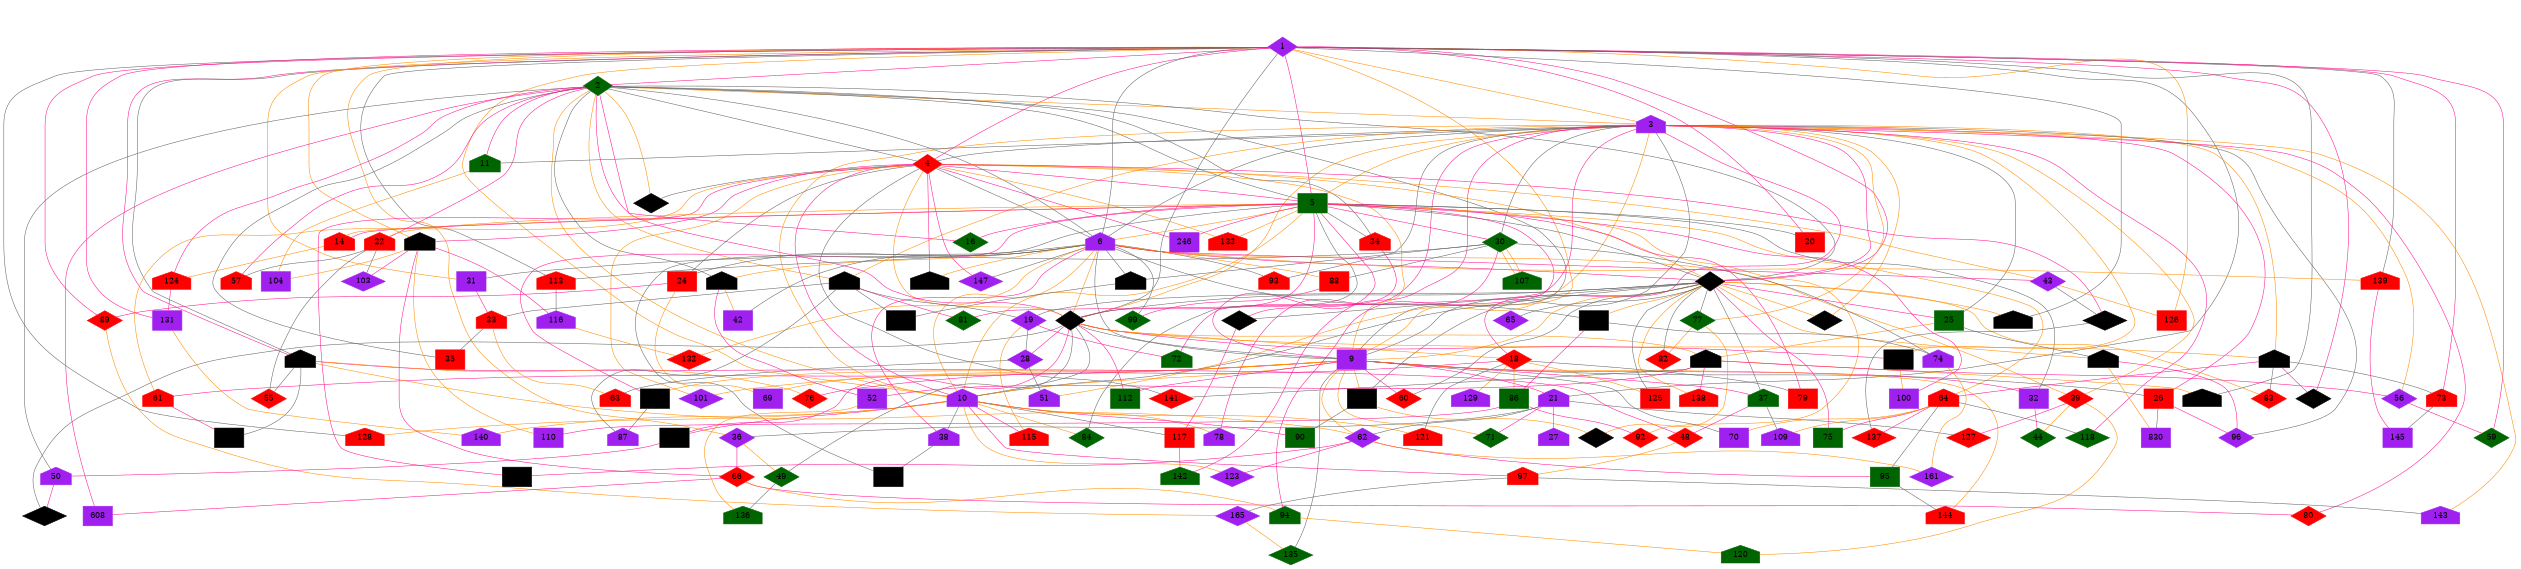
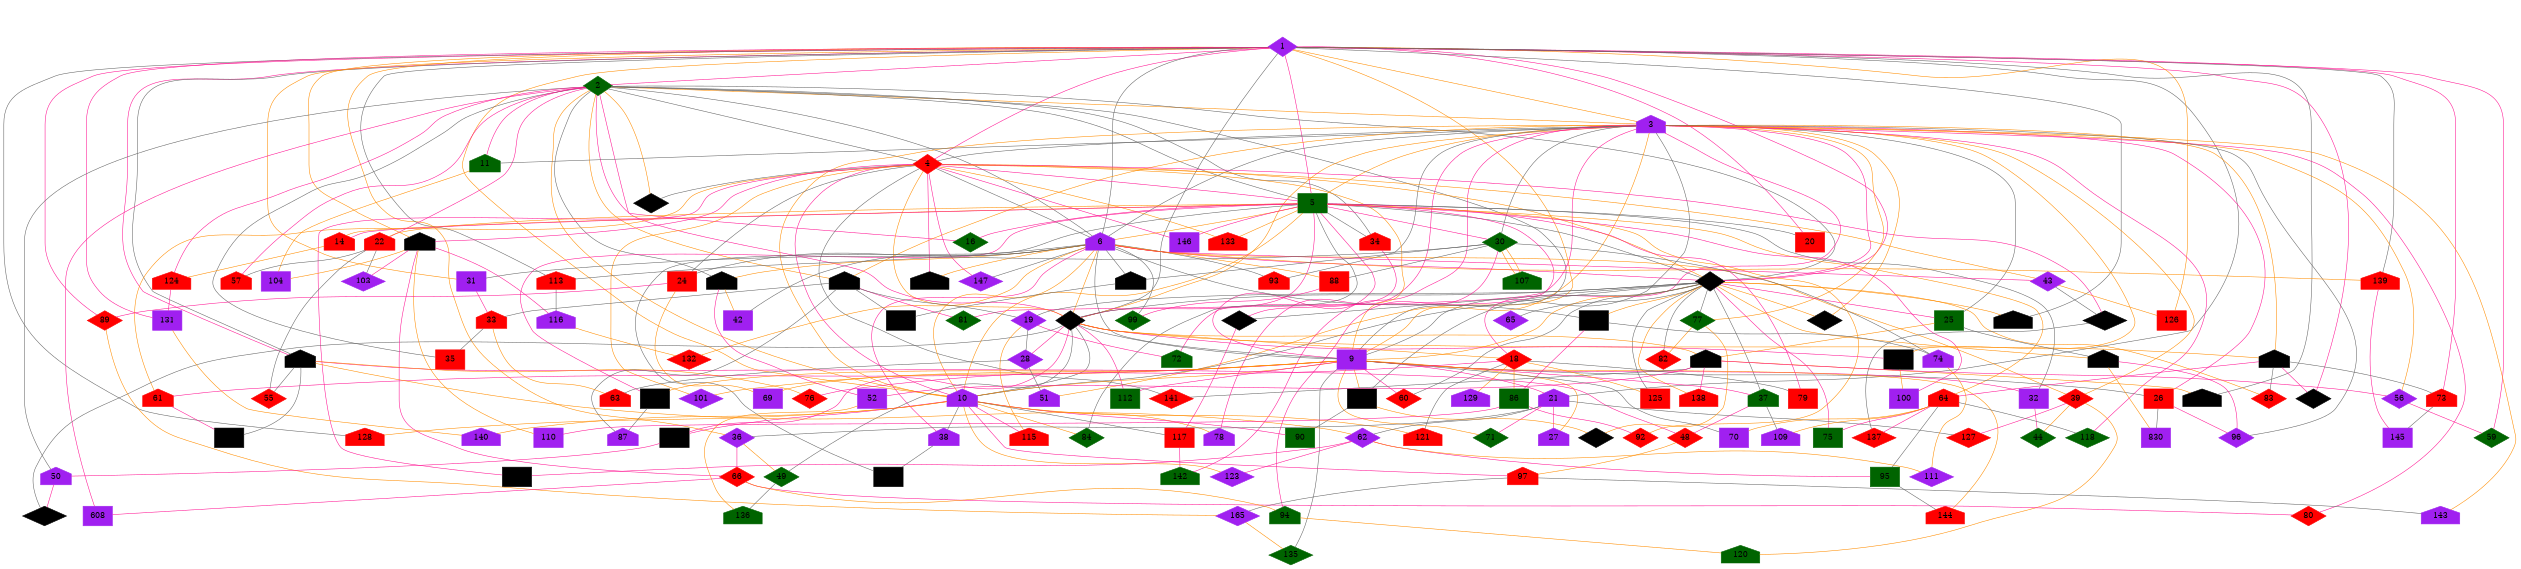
  graph {
    node [color=purple shape=house style=filled]
    edge [color=gray40]
    1 [shape=diamond]
    2 [color=darkgreen shape=diamond]
    3
    4 [color=red shape=diamond]
    5 [color=darkgreen shape=box]
    6
    7 [color=black shape=diamond]
    8 [color=black shape=diamond]
    9 [shape=box]
    10
    13 [color=black]
    20 [color=red shape=box]
    21
    31 [shape=box]
    36 [shape=diamond]
    46 [color=black]
    58 [color=black shape=diamond]
    59 [color=darkgreen shape=diamond]
    73 [color=red]
    89 [color=red shape=diamond]
    113 [color=red]
    126 [color=red shape=box]
    128 [color=red]
    131 [shape=box]
    139 [color=red]
    148 [color=black]
    149 [color=black]
    11 [color=darkgreen]
    12 [color=black]
    15 [color=black]
    16 [color=darkgreen shape=diamond]
    22 [color=red]
    34 [color=red]
    35 [color=red shape=box]
    50
    57 [color=red]
    68 [color=black shape=diamond]
    n38 [label=608 shape=box]
    124 [color=red]
    17 [color=black]
    18 [color=red shape=diamond]
    25 [color=darkgreen shape=box]
    26 [color=red shape=box]
    30 [color=darkgreen shape=diamond]
    39 [color=red shape=diamond]
    51
    53 [color=black shape=box]
    54 [color=black shape=diamond]
    56 [shape=diamond]
    77 [color=darkgreen shape=diamond]
    78
    80 [color=red shape=diamond]
    81 [color=darkgreen shape=diamond]
    93 [color=red]
    118 [color=darkgreen shape=diamond]
    142 [color=darkgreen]
    143
    96 [shape=diamond]
    24 [color=red shape=box]
    43 [shape=diamond]
    61 [color=red]
    67 [color=black shape=box]
    101 [shape=diamond]
    102 [color=black]
    122 [color=black shape=diamond]
    133 [color=red]
    141 [color=red shape=diamond]
-   146 [shape=box label=246]
+   146 [shape=box]
    147 [shape=diamond]
    14 [color=red]
    32 [shape=box]
    47 [color=black shape=box]
    64 [color=red]
    72 [color=darkgreen]
    79 [color=red shape=box]
    84 [color=darkgreen shape=diamond]
    92 [color=red shape=diamond]
    100 [shape=box]
    106 [color=black shape=box]
    23 [color=black shape=box]
    38
    42 [shape=box]
    88 [color=red shape=box]
    91 [color=black]
    99 [color=darkgreen shape=diamond]
    132 [color=red shape=diamond]
    65 [shape=diamond]
    19 [shape=diamond]
    37 [color=darkgreen]
    41 [color=black shape=box]
    45 [color=black]
    60 [color=red shape=diamond]
    75 [color=darkgreen shape=box]
    82 [color=red shape=diamond]
    83 [color=red shape=diamond]
    85 [color=black shape=diamond]
    125 [color=red shape=box]
    138 [color=red]
    28 [shape=diamond]
    29 [color=black shape=box]
    40 [color=black]
    49 [color=darkgreen shape=diamond]
    112 [color=darkgreen shape=box]
    119 [color=black shape=diamond]
    27
    69 [shape=box]
    70 [shape=box]
    71 [color=darkgreen shape=diamond]
    135 [color=darkgreen shape=diamond]
    144 [color=red]
    90 [color=darkgreen shape=box]
    97 [color=red]
    115 [color=red]
    117 [color=red shape=box]
    121 [color=red]
    123 [shape=diamond]
    140
    48 [color=red shape=diamond]
    55 [color=red shape=diamond]
    62 [shape=diamond]
    76 [color=red shape=diamond]
    114 [color=black shape=box]
    127 [color=red shape=diamond]
    33 [color=red]
    66 [color=red shape=diamond]
    104 [shape=box]
    103 [shape=diamond]
    110 [shape=box]
    116
    145 [shape=box]
    n131 [label=165 shape=diamond]
    87
    134 [color=black shape=box]
    52 [shape=box]
    129
    86 [color=darkgreen shape=box]
    n137 [label=830 shape=box]
    74
    94 [color=darkgreen]
    107 [color=darkgreen]
    44 [color=darkgreen shape=diamond]
    120 [color=darkgreen]
    98 [color=black shape=diamond]
    137 [color=red shape=diamond]
    109
    95 [color=darkgreen shape=box]
    63 [color=red]
    136 [color=darkgreen]
-   111 [shape=diamond label=161]
+   111 [shape=diamond]
    1 -- 2 [color=deeppink]
    1 -- 3 [color=darkorange]
    1 -- 4 [color=deeppink]
    1 -- 5 [color=deeppink]
    1 -- 6
    1 -- 7 [color=deeppink]
    1 -- 8
    1 -- 9 [color=darkorange]
    1 -- 10 [color=darkorange]
    1 -- 13 [color=deeppink]
    1 -- 13
    1 -- 20 [color=deeppink]
    1 -- 21
    1 -- 31 [color=darkorange]
    1 -- 36 [color=darkorange]
    1 -- 46 [color=darkorange]
    1 -- 58 [color=deeppink]
    1 -- 59 [color=deeppink]
    1 -- 73 [color=deeppink]
    1 -- 89 [color=deeppink]
    1 -- 113
    1 -- 126 [color=darkorange]
    1 -- 128
    1 -- 131 [color=deeppink]
    1 -- 139
    1 -- 148
    1 -- 149
    2 -- 3 [color=darkorange]
    2 -- 4
    2 -- 5
    2 -- 6
    2 -- 7
    2 -- 8 [color=deeppink]
    2 -- 9
    2 -- 10 [color=darkorange]
    2 -- 11 [color=deeppink]
    2 -- 12 [color=darkorange]
    2 -- 15
    2 -- 16 [color=deeppink]
    2 -- 22 [color=deeppink]
    2 -- 34
    2 -- 35
    2 -- 50
    2 -- 57 [color=deeppink]
    2 -- 68 [color=darkorange]
    2 -- n38 [color=deeppink]
    2 -- 124 [color=deeppink]
    3 -- 4
    3 -- 5 [color=darkorange]
    3 -- 6
    3 -- 7 [color=deeppink]
    3 -- 8 [color=darkorange]
    3 -- 9
    3 -- 10 [color=darkorange]
    3 -- 11
    3 -- 12 [color=darkorange]
    3 -- 17 [color=darkorange]
    3 -- 18 [color=deeppink]
    3 -- 25
    3 -- 26 [color=deeppink]
    3 -- 30
    3 -- 39 [color=darkorange]
    3 -- 51 [color=darkorange]
    3 -- 53 [color=darkorange]
    3 -- 54 [color=darkorange]
    3 -- 56 [color=darkorange]
    3 -- 77 [color=darkorange]
    3 -- 78 [color=deeppink]
    3 -- 80 [color=deeppink]
    3 -- 81 [color=deeppink]
    3 -- 93
    3 -- 118 [color=deeppink]
    3 -- 142 [color=deeppink]
    3 -- 143 [color=darkorange]
    3 -- 96
    4 -- 5 [color=deeppink]
    4 -- 6
    4 -- 7 [color=darkorange]
    4 -- 8 [color=darkorange]
    4 -- 9 [color=darkorange]
    4 -- 10 [color=deeppink]
    4 -- 46 [color=deeppink]
    4 -- 68
    4 -- 24
    4 -- 43 [color=darkorange]
    4 -- 61 [color=darkorange]
    4 -- 67 [color=deeppink]
    4 -- 101 [color=darkorange]
    4 -- 102 [color=deeppink]
    4 -- 122 [color=deeppink]
    4 -- 133 [color=darkorange]
    4 -- 141
    4 -- 146 [color=deeppink]
    4 -- 147 [color=deeppink]
    5 -- 6 [color=darkorange]
    5 -- 7
    5 -- 8 [color=deeppink]
    5 -- 9 [color=deeppink]
    5 -- 10 [color=darkorange]
    5 -- 20
    5 -- 16 [color=deeppink]
    5 -- 22 [color=darkorange]
    5 -- 34
    5 -- 30 [color=deeppink]
    5 -- 133 [color=darkorange]
    5 -- 146 [color=deeppink]
    5 -- 14 [color=darkorange]
    5 -- 14 [color=deeppink]
    5 -- 32
    5 -- 47 [color=deeppink]
    5 -- 64 [color=darkorange]
    5 -- 72 [color=deeppink]
    5 -- 79 [color=deeppink]
    5 -- 84
    5 -- 92 [color=darkorange]
    5 -- 100 [color=deeppink]
    5 -- 106
    6 -- 7 [color=deeppink]
    6 -- 8 [color=darkorange]
    6 -- 9
    6 -- 10 [color=darkorange]
    6 -- 113
    6 -- 139 [color=darkorange]
    6 -- 15 [color=darkorange]
    6 -- 39 [color=darkorange]
    6 -- 93
    6 -- 24
    6 -- 43 [color=deeppink]
    6 -- 102 [color=darkorange]
    6 -- 147
    6 -- 23
    6 -- 38 [color=deeppink]
    6 -- 42
    6 -- 88 [color=darkorange]
    6 -- 91
    6 -- 99
    6 -- 132 [color=darkorange]
    7 -- 8
    7 -- 9 [color=darkorange]
    7 -- 10
    7 -- 149 [color=darkorange]
    7 -- 25 [color=deeppink]
    7 -- 54 [color=darkorange]
    7 -- 77
    7 -- 23 [color=darkorange]
    7 -- 65
    7 -- 19
    7 -- 37
    7 -- 41
    7 -- 45 [color=darkorange]
    7 -- 60
    7 -- 75 [color=deeppink]
    7 -- 82
    7 -- 83 [color=darkorange]
    7 -- 85
    7 -- 125
    7 -- 138 [color=darkorange]
    8 -- 9
    8 -- 10
    8 -- 17 [color=darkorange]
    8 -- 18 [color=darkorange]
    8 -- 53 [color=deeppink]
    8 -- 28 [color=deeppink]
    8 -- 29 [color=deeppink]
    8 -- 40 [color=darkorange]
    8 -- 49
    8 -- 112 [color=deeppink]
    8 -- 119
    9 -- 10 [color=darkorange]
    9 -- 21 [color=deeppink]
    9 -- 26
    9 -- 61 [color=deeppink]
    9 -- 101 [color=darkorange]
    9 -- 32 [color=deeppink]
    9 -- 47 [color=darkorange]
    9 -- 37 [color=deeppink]
    9 -- 41 [color=darkorange]
    9 -- 60 [color=deeppink]
    9 -- 112 [color=deeppink]
-   9 -- 62 [color=darkorange]
+   9 -- 27 [color=darkorange]
    9 -- 69 [color=darkorange]
    9 -- 70
    9 -- 71 [color=darkorange]
    9 -- 135
    9 -- 144 [color=darkorange]
    10 -- 128 [color=darkorange]
    10 -- 78 [color=darkorange]
    10 -- 84 [color=darkorange]
    10 -- 38
    10 -- 29 [color=deeppink]
    10 -- 90 [color=deeppink]
    10 -- 97 [color=deeppink]
    10 -- 115 [color=deeppink]
    10 -- 117
    10 -- 121 [color=darkorange]
    10 -- 123 [color=darkorange]
    10 -- 140 [color=darkorange]
    13 -- 48 [color=deeppink]
    13 -- 55
    13 -- 62 [color=darkorange]
    13 -- 76 [color=darkorange]
    13 -- 114
    21 -- 36
    21 -- 27 [color=deeppink]
    21 -- 71 [color=deeppink]
    21 -- 62
    21 -- 127
    31 -- 33 [color=deeppink]
    36 -- 49 [color=darkorange]
    36 -- 66 [color=deeppink]
    46 -- 66 [color=deeppink]
    46 -- 104 [color=darkorange]
    46 -- 103 [color=deeppink]
    46 -- 110 [color=darkorange]
    46 -- 116 [color=deeppink]
    73 -- 145
    89 -- n131 [color=darkorange]
    113 -- 116
    131 -- 140 [color=darkorange]
    139 -- 145 [color=deeppink]
    11 -- 104 [color=darkorange]
    12 -- 81 [color=deeppink]
    12 -- 19
    12 -- 33
    12 -- 87
    12 -- 134
    15 -- 42 [color=darkorange]
    15 -- 52 [color=deeppink]
    22 -- 57
    22 -- 55
    22 -- 103
    34 -- 85 [color=deeppink]
    50 -- 119 [color=deeppink]
    124 -- 131 [color=deeppink]
    17 -- 58 [color=deeppink]
    17 -- 73
    17 -- 64 [color=deeppink]
    17 -- 83
    18 -- 79
    18 -- 125 [color=darkorange]
    18 -- 121
    18 -- 76 [color=deeppink]
    18 -- 129 [color=darkorange]
    18 -- 86 [color=darkorange]
    25 -- 45
    25 -- 40 [color=darkorange]
    26 -- 96 [color=deeppink]
    26 -- n137
    30 -- 31
    30 -- 88
    30 -- 91
    30 -- 74
    30 -- 94 [color=deeppink]
    30 -- 107 [color=darkorange]
    30 -- 107 [color=darkorange]
    39 -- 127 [color=deeppink]
    39 -- 44 [color=darkorange]
    39 -- 120 [color=darkorange]
    53 -- 100 [color=darkorange]
    56 -- 59 [color=deeppink]
    77 -- 82 [color=darkorange]
    77 -- 98 [color=darkorange]
    24 -- 89 [color=deeppink]
    24 -- 69 [color=darkorange]
    43 -- 126 [color=darkorange]
    43 -- 122
    61 -- 114 [color=deeppink]
    122 -- 137
    14 -- 124 [color=darkorange]
    32 -- 44 [color=deeppink]
    47 -- 87
    64 -- 118
    64 -- 75 [color=deeppink]
    64 -- 70 [color=darkorange]
    64 -- 137 [color=deeppink]
    64 -- 109 [color=darkorange]
    64 -- 95
    23 -- 86 [color=deeppink]
    23 -- 74
    38 -- 106
    88 -- 99 [color=deeppink]
    91 -- 134
    19 -- 72 [color=deeppink]
    19 -- 28
    19 -- 115 [color=darkorange]
    37 -- 48 [color=deeppink]
    37 -- 109
    41 -- 90
    41 -- 98 [color=darkorange]
    45 -- 96 [color=deeppink]
    45 -- n137 [color=darkorange]
    85 -- 117 [color=deeppink]
    28 -- 51
    28 -- 63
    29 -- 50 [color=deeppink]
    40 -- 148 [color=darkorange]
    40 -- 56 [color=deeppink]
    40 -- 141
    40 -- 138 [color=deeppink]
    40 -- 52 [color=deeppink]
    49 -- 136
    97 -- 143
    97 -- n131
    117 -- 142 [color=deeppink]
    48 -- 97 [color=darkorange]
    62 -- 67 [color=deeppink]
    62 -- 123 [color=deeppink]
    62 -- 95 [color=deeppink]
    62 -- 111 [color=darkorange]
    33 -- 35
    33 -- 63 [color=darkorange]
    66 -- n38 [color=deeppink]
    66 -- 80 [color=deeppink]
    66 -- 94 [color=darkorange]
    116 -- 132 [color=darkorange]
    n131 -- 135 [color=darkorange]
    52 -- 136 [color=darkorange]
    86 -- 92 [color=deeppink]
    86 -- 110 [color=deeppink]
    74 -- 111 [color=darkorange]
    94 -- 120 [color=darkorange]
    95 -- 144
  }
